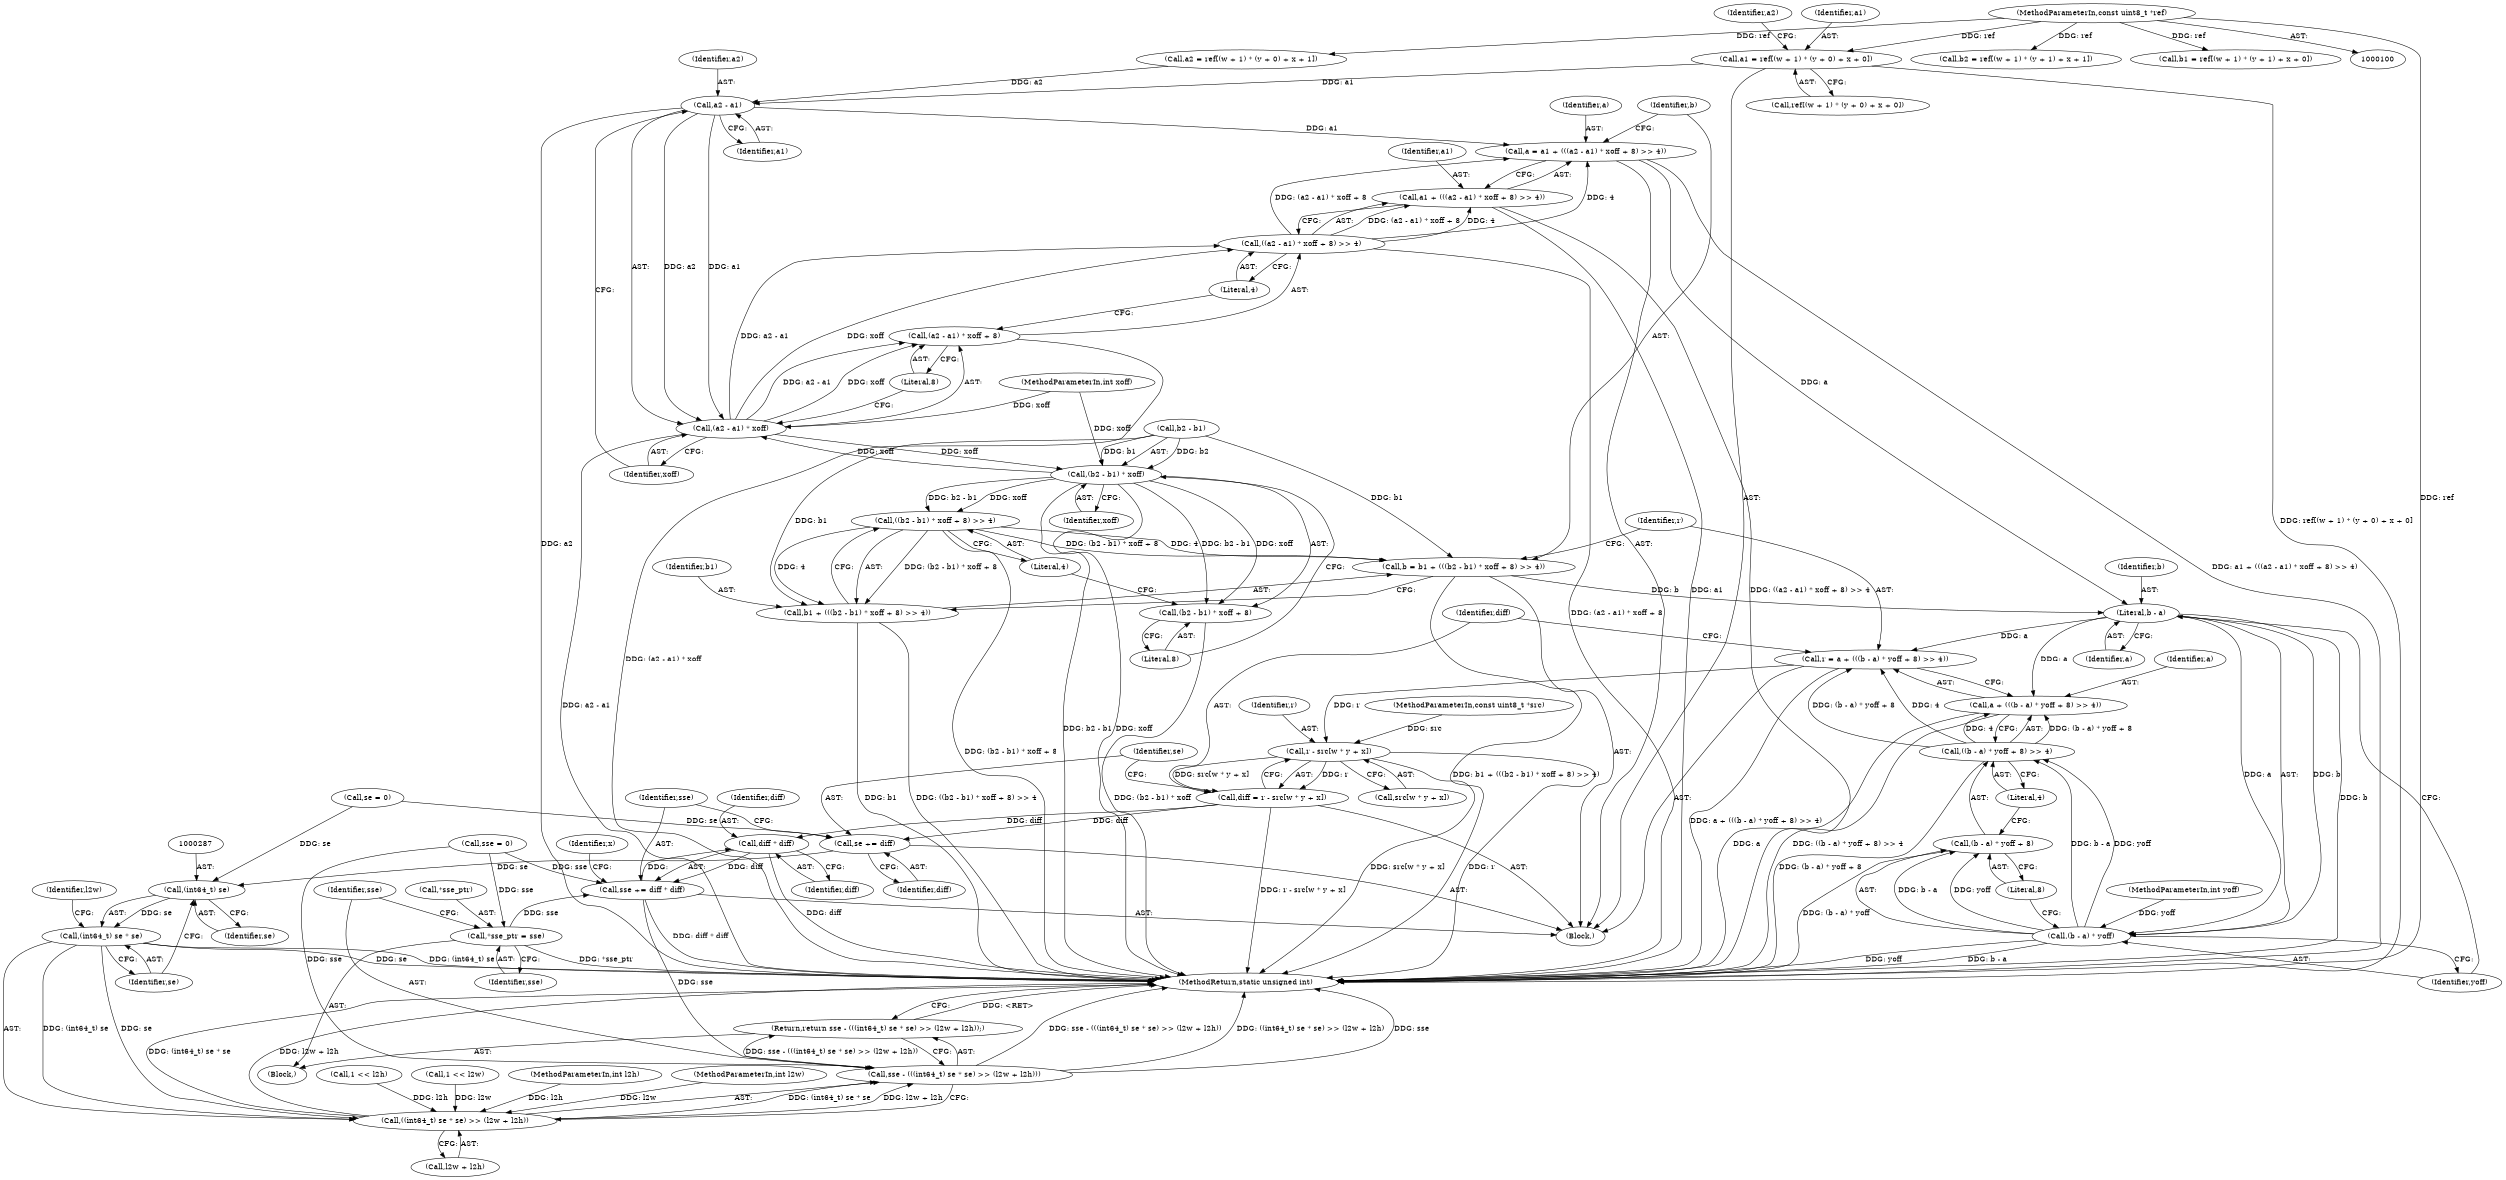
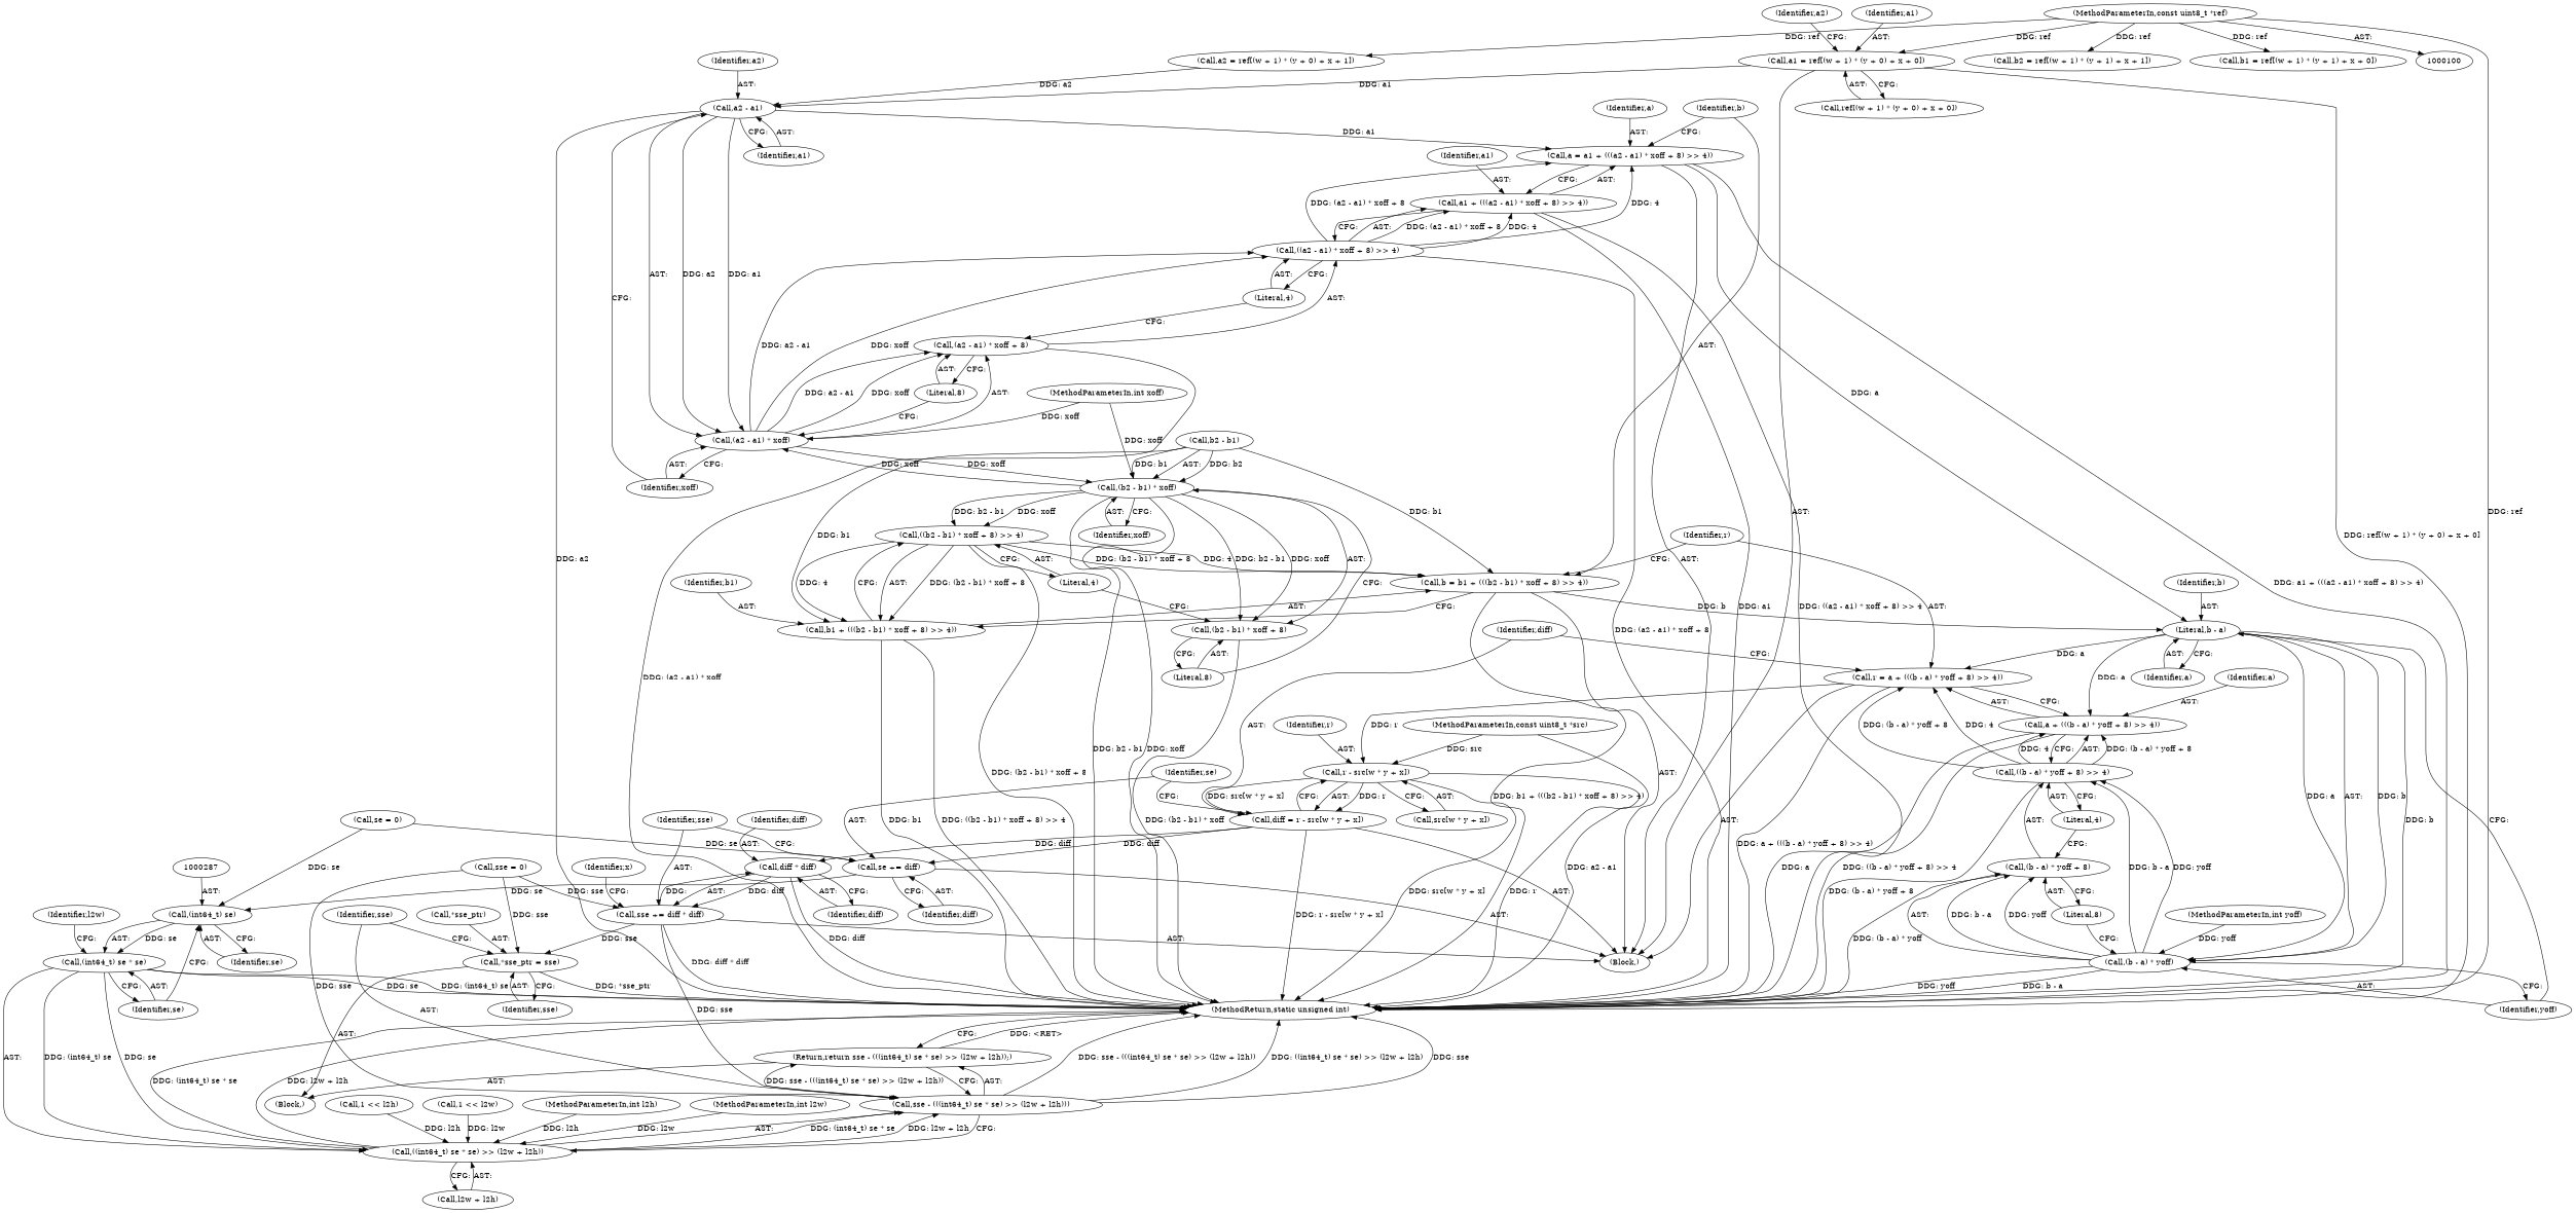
  digraph {
    n1 [label="(Call,a1 = ref[(w + 1) * (y + 0) + x + 0])"]
    n2 [label="(Call,a2 - a1)"]
    n3 [label="(Call,ref[(w + 1) * (y + 0) + x + 0])"]
    n4 [label="(Block,)"]
    n5 [label="(MethodReturn,static unsigned int)"]
    n6 [label="(Call,a = a1 + (((a2 - a1) * xoff + 8) >> 4))"]
    n7 [label="(Call,(a2 - a1) * xoff)"]
    n8 [label="(Identifier,a1)"]
    n9 [label="(Return,return sse - (((int64_t) se * se) >> (l2w + l2h));)"]
    n10 [label="(MethodParameterIn,const uint8_t *ref)"]
    n11 [label="(Call,b2 = ref[(w + 1) * (y + 1) + x + 1])"]
    n12 [label="(Call,a2 = ref[(w + 1) * (y + 0) + x + 1])"]
    n13 [label="(Call,b1 = ref[(w + 1) * (y + 1) + x + 0])"]
    1000100
    n15 [label="(Call,a1 + (((a2 - a1) * xoff + 8) >> 4))"]
    n16 [label="(Literal,b - a)"]
    n17 [label="(Call,((a2 - a1) * xoff + 8) >> 4)"]
    n18 [label="(Call,(a2 - a1) * xoff + 8)"]
    n19 [label="(Call,(b2 - b1) * xoff)"]
    n20 [label="(Identifier,xoff)"]
    n21 [label="(Call,r = a + (((b - a) * yoff + 8) >> 4))"]
    n22 [label="(Call,a + (((b - a) * yoff + 8) >> 4))"]
    n23 [label="(Call,(b - a) * yoff)"]
    n24 [label="(Identifier,a)"]
    n25 [label="(Call,r - src[w * y + x])"]
    n26 [label="(Call,((b - a) * yoff + 8) >> 4)"]
    n27 [label="(Call,(b - a) * yoff + 8)"]
    n28 [label="(Identifier,yoff)"]
    n29 [label="(Call,diff = r - src[w * y + x])"]
    n30 [label="(Call,src[w * y + x])"]
    n31 [label="(Call,se += diff)"]
    n32 [label="(Call,diff * diff)"]
    n33 [label="(Call,(int64_t) se)"]
    n34 [label="(Identifier,diff)"]
    n35 [label="(Call,sse += diff * diff)"]
    n36 [label="(Identifier,diff)"]
    n37 [label="(Call,(int64_t) se * se)"]
    n38 [label="(Identifier,se)"]
    n39 [label="(Call,((int64_t) se * se) >> (l2w + l2h))"]
    n40 [label="(Identifier,se)"]
    n41 [label="(Call,sse - (((int64_t) se * se) >> (l2w + l2h)))"]
    n42 [label="(Call,l2w + l2h)"]
    n43 [label="(Block,)"]
    n44 [label="(Call,*sse_ptr = sse)"]
    n45 [label="(Identifier,sse)"]
    n46 [label="(Literal,4)"]
    n47 [label="(Literal,8)"]
    n48 [label="(Literal,4)"]
    n49 [label="(Literal,8)"]
    n50 [label="(Call,((b2 - b1) * xoff + 8) >> 4)"]
    n51 [label="(Call,(b2 - b1) * xoff + 8)"]
    n52 [label="(Identifier,xoff)"]
    n53 [label="(Call,b = b1 + (((b2 - b1) * xoff + 8) >> 4))"]
    n54 [label="(Call,b1 + (((b2 - b1) * xoff + 8) >> 4))"]
    n55 [label="(Literal,4)"]
    n56 [label="(Literal,8)"]
    n57 [label="(Identifier,sse)"]
    n58 [label="(Identifier,se)"]
    n59 [label="(Identifier,a1)"]
    n60 [label="(Identifier,a)"]
    n61 [label="(Identifier,diff)"]
    n62 [label="(Identifier,b1)"]
    n63 [label="(Call,sse = 0)"]
    n64 [label="(Call,1 << l2h)"]
    n65 [label="(Identifier,a)"]
    n66 [label="(Identifier,b)"]
    n67 [label="(Identifier,l2w)"]
    n68 [label="(Call,1 << l2w)"]
    n69 [label="(Identifier,a2)"]
    n70 [label="(Identifier,r)"]
    n71 [label="(MethodParameterIn,const uint8_t *src)"]
    n72 [label="(Identifier,x)"]
    n73 [label="(Identifier,b)"]
    n74 [label="(Identifier,a2)"]
    n75 [label="(MethodParameterIn,int l2h)"]
    n76 [label="(Call,se = 0)"]
    n77 [label="(Identifier,a1)"]
    n78 [label="(MethodParameterIn,int l2w)"]
    n79 [label="(MethodParameterIn,int yoff)"]
    n80 [label="(Identifier,sse)"]
    n81 [label="(MethodParameterIn,int xoff)"]
    n82 [label="(Identifier,diff)"]
    n83 [label="(Call,*sse_ptr)"]
    n84 [label="(Call,b2 - b1)"]
    n85 [label="(Identifier,r)"]
    1000287
    n1 -> n2 [label="DDG: a1"]
    n1 -> n3 [label="CFG: "]
    n1 -> n4 [label="AST: "]
    n1 -> n5 [label="DDG: ref[(w + 1) * (y + 0) + x + 0]"]
    n2 -> n5 [label="DDG: a2"]
    n2 -> n6 [label="DDG: a1"]
    n2 -> n7 [label="AST: "]
    n2 -> n7 [label="DDG: a2"]
    n2 -> n7 [label="DDG: a1"]
    n2 -> n8 [label="CFG: "]
    n3 -> n1 [label="AST: "]
    n5 -> n9 [label="CFG: "]
    n6 -> n4 [label="AST: "]
    n6 -> n5 [label="DDG: a1 + (((a2 - a1) * xoff + 8) >> 4)"]
    n6 -> n15 [label="CFG: "]
    n6 -> n16 [label="DDG: a"]
-   n7 -> n5 [label="DDG: a2 - a1"]
+   n71 -> n5 [label="DDG: a2 - a1"]
    n7 -> n17 [label="DDG: a2 - a1"]
    n7 -> n17 [label="DDG: xoff"]
    n7 -> n18 [label="AST: "]
    n7 -> n18 [label="DDG: a2 - a1"]
    n7 -> n18 [label="DDG: xoff"]
    n7 -> n19 [label="DDG: xoff"]
    n7 -> n20 [label="CFG: "]
    n8 -> n2 [label="AST: "]
    n9 -> n5 [label="DDG: <RET>"]
    n9 -> n41 [label="CFG: "]
    n9 -> n43 [label="AST: "]
    n10 -> n1 [label="DDG: ref"]
    n10 -> n5 [label="DDG: ref"]
    n10 -> n11 [label="DDG: ref"]
    n10 -> n12 [label="DDG: ref"]
    n10 -> n13 [label="DDG: ref"]
    n10 -> 1000100 [label="AST: "]
    n12 -> n2 [label="DDG: a2"]
    n15 -> n5 [label="DDG: a1"]
    n15 -> n5 [label="DDG: ((a2 - a1) * xoff + 8) >> 4"]
    n15 -> n6 [label="AST: "]
    n15 -> n17 [label="CFG: "]
    n16 -> n5 [label="DDG: b"]
    n16 -> n21 [label="DDG: a"]
    n16 -> n22 [label="DDG: a"]
    n16 -> n23 [label="AST: "]
    n16 -> n23 [label="DDG: b"]
    n16 -> n23 [label="DDG: a"]
    n16 -> n24 [label="CFG: "]
    n17 -> n5 [label="DDG: (a2 - a1) * xoff + 8"]
    n17 -> n6 [label="DDG: (a2 - a1) * xoff + 8"]
    n17 -> n6 [label="DDG: 4"]
    n17 -> n15 [label="AST: "]
    n17 -> n15 [label="DDG: (a2 - a1) * xoff + 8"]
    n17 -> n15 [label="DDG: 4"]
    n17 -> n48 [label="CFG: "]
    n18 -> n5 [label="DDG: (a2 - a1) * xoff"]
    n18 -> n17 [label="AST: "]
    n18 -> n49 [label="CFG: "]
    n19 -> n5 [label="DDG: b2 - b1"]
    n19 -> n5 [label="DDG: xoff"]
    n19 -> n7 [label="DDG: xoff"]
    n19 -> n50 [label="DDG: b2 - b1"]
    n19 -> n50 [label="DDG: xoff"]
    n19 -> n51 [label="AST: "]
    n19 -> n51 [label="DDG: b2 - b1"]
    n19 -> n51 [label="DDG: xoff"]
    n19 -> n52 [label="CFG: "]
    n20 -> n2 [label="CFG: "]
    n20 -> n7 [label="AST: "]
    n21 -> n4 [label="AST: "]
    n21 -> n5 [label="DDG: a + (((b - a) * yoff + 8) >> 4)"]
    n21 -> n22 [label="CFG: "]
    n21 -> n25 [label="DDG: r"]
    n22 -> n5 [label="DDG: ((b - a) * yoff + 8) >> 4"]
    n22 -> n5 [label="DDG: a"]
    n22 -> n21 [label="AST: "]
    n22 -> n26 [label="CFG: "]
    n23 -> n5 [label="DDG: b - a"]
    n23 -> n5 [label="DDG: yoff"]
    n23 -> n26 [label="DDG: b - a"]
    n23 -> n26 [label="DDG: yoff"]
    n23 -> n27 [label="AST: "]
    n23 -> n27 [label="DDG: b - a"]
    n23 -> n27 [label="DDG: yoff"]
    n23 -> n28 [label="CFG: "]
    n24 -> n16 [label="AST: "]
    n25 -> n5 [label="DDG: src[w * y + x]"]
    n25 -> n5 [label="DDG: r"]
    n25 -> n29 [label="AST: "]
    n25 -> n29 [label="DDG: r"]
    n25 -> n29 [label="DDG: src[w * y + x]"]
    n25 -> n30 [label="CFG: "]
    n26 -> n5 [label="DDG: (b - a) * yoff + 8"]
    n26 -> n21 [label="DDG: (b - a) * yoff + 8"]
    n26 -> n21 [label="DDG: 4"]
    n26 -> n22 [label="AST: "]
    n26 -> n22 [label="DDG: (b - a) * yoff + 8"]
    n26 -> n22 [label="DDG: 4"]
    n26 -> n46 [label="CFG: "]
    n27 -> n5 [label="DDG: (b - a) * yoff"]
    n27 -> n26 [label="AST: "]
    n27 -> n47 [label="CFG: "]
    n28 -> n16 [label="CFG: "]
    n28 -> n23 [label="AST: "]
    n29 -> n4 [label="AST: "]
    n29 -> n5 [label="DDG: r - src[w * y + x]"]
    n29 -> n25 [label="CFG: "]
    n29 -> n31 [label="DDG: diff"]
    n29 -> n32 [label="DDG: diff"]
    n30 -> n25 [label="AST: "]
    n31 -> n4 [label="AST: "]
    n31 -> n33 [label="DDG: se"]
    n31 -> n34 [label="CFG: "]
    n32 -> n5 [label="DDG: diff"]
    n32 -> n35 [label="AST: "]
    n32 -> n35 [label="DDG: diff"]
    n32 -> n36 [label="CFG: "]
    n33 -> n37 [label="AST: "]
    n33 -> n37 [label="DDG: se"]
    n33 -> n38 [label="CFG: "]
    n34 -> n31 [label="AST: "]
    n35 -> n4 [label="AST: "]
    n35 -> n5 [label="DDG: diff * diff"]
    n35 -> n32 [label="DDG: "]
    n35 -> n41 [label="DDG: sse"]
-   n44 -> n35 [label="DDG: sse"]
+   n35 -> n44 [label="DDG: sse"]
    n36 -> n32 [label="AST: "]
    n37 -> n5 [label="DDG: (int64_t) se"]
    n37 -> n5 [label="DDG: se"]
    n37 -> n39 [label="AST: "]
    n37 -> n39 [label="DDG: (int64_t) se"]
    n37 -> n39 [label="DDG: se"]
    n37 -> n40 [label="CFG: "]
    n38 -> n33 [label="AST: "]
    n39 -> n5 [label="DDG: (int64_t) se * se"]
    n39 -> n5 [label="DDG: l2w + l2h"]
    n39 -> n41 [label="AST: "]
    n39 -> n41 [label="DDG: (int64_t) se * se"]
    n39 -> n41 [label="DDG: l2w + l2h"]
    n39 -> n42 [label="CFG: "]
    n40 -> n33 [label="CFG: "]
    n40 -> n37 [label="AST: "]
    n41 -> n5 [label="DDG: sse - (((int64_t) se * se) >> (l2w + l2h))"]
    n41 -> n5 [label="DDG: ((int64_t) se * se) >> (l2w + l2h)"]
    n41 -> n5 [label="DDG: sse"]
    n41 -> n9 [label="AST: "]
    n41 -> n9 [label="DDG: sse - (((int64_t) se * se) >> (l2w + l2h))"]
    n41 -> n39 [label="CFG: "]
    n42 -> n39 [label="AST: "]
    n44 -> n5 [label="DDG: *sse_ptr"]
    n44 -> n43 [label="AST: "]
    n44 -> n45 [label="CFG: "]
    n45 -> n44 [label="AST: "]
    n46 -> n26 [label="AST: "]
    n46 -> n27 [label="CFG: "]
    n47 -> n23 [label="CFG: "]
    n47 -> n27 [label="AST: "]
    n48 -> n17 [label="AST: "]
    n48 -> n18 [label="CFG: "]
    n49 -> n7 [label="CFG: "]
    n49 -> n18 [label="AST: "]
    n50 -> n5 [label="DDG: (b2 - b1) * xoff + 8"]
    n50 -> n53 [label="DDG: (b2 - b1) * xoff + 8"]
    n50 -> n53 [label="DDG: 4"]
    n50 -> n54 [label="AST: "]
    n50 -> n54 [label="DDG: (b2 - b1) * xoff + 8"]
    n50 -> n54 [label="DDG: 4"]
    n50 -> n55 [label="CFG: "]
    n51 -> n5 [label="DDG: (b2 - b1) * xoff"]
    n51 -> n56 [label="CFG: "]
    n52 -> n19 [label="AST: "]
    n53 -> n4 [label="AST: "]
    n53 -> n5 [label="DDG: b1 + (((b2 - b1) * xoff + 8) >> 4)"]
    n53 -> n16 [label="DDG: b"]
    n53 -> n54 [label="CFG: "]
    n54 -> n5 [label="DDG: b1"]
    n54 -> n5 [label="DDG: ((b2 - b1) * xoff + 8) >> 4"]
    n54 -> n50 [label="CFG: "]
    n54 -> n53 [label="AST: "]
    n55 -> n50 [label="AST: "]
    n55 -> n51 [label="CFG: "]
    n56 -> n19 [label="CFG: "]
    n56 -> n51 [label="AST: "]
    n57 -> n31 [label="CFG: "]
    n57 -> n35 [label="AST: "]
    n58 -> n29 [label="CFG: "]
    n58 -> n31 [label="AST: "]
    n59 -> n15 [label="AST: "]
    n60 -> n6 [label="AST: "]
    n61 -> n32 [label="AST: "]
    n62 -> n54 [label="AST: "]
    n63 -> n35 [label="DDG: sse"]
    n63 -> n41 [label="DDG: sse"]
    n63 -> n44 [label="DDG: sse"]
    n64 -> n39 [label="DDG: l2h"]
    n65 -> n22 [label="AST: "]
    n66 -> n16 [label="AST: "]
    n67 -> n37 [label="CFG: "]
    n68 -> n39 [label="DDG: l2w"]
    n69 -> n1 [label="CFG: "]
    n70 -> n21 [label="AST: "]
    n70 -> n53 [label="CFG: "]
    n71 -> n25 [label="DDG: src"]
    n72 -> n35 [label="CFG: "]
    n73 -> n6 [label="CFG: "]
    n73 -> n53 [label="AST: "]
    n74 -> n2 [label="AST: "]
    n75 -> n39 [label="DDG: l2h"]
    n76 -> n31 [label="DDG: se"]
    n76 -> n33 [label="DDG: se"]
    n77 -> n1 [label="AST: "]
    n78 -> n39 [label="DDG: l2w"]
    n79 -> n23 [label="DDG: yoff"]
    n80 -> n41 [label="AST: "]
    n80 -> n44 [label="CFG: "]
    n81 -> n7 [label="DDG: xoff"]
    n81 -> n19 [label="DDG: xoff"]
    n82 -> n21 [label="CFG: "]
    n82 -> n29 [label="AST: "]
    n83 -> n44 [label="AST: "]
    n84 -> n19 [label="AST: "]
    n84 -> n19 [label="DDG: b2"]
    n84 -> n19 [label="DDG: b1"]
    n84 -> n53 [label="DDG: b1"]
    n84 -> n54 [label="DDG: b1"]
    n85 -> n25 [label="AST: "]
    1000287 -> n33 [label="AST: "]
  }
